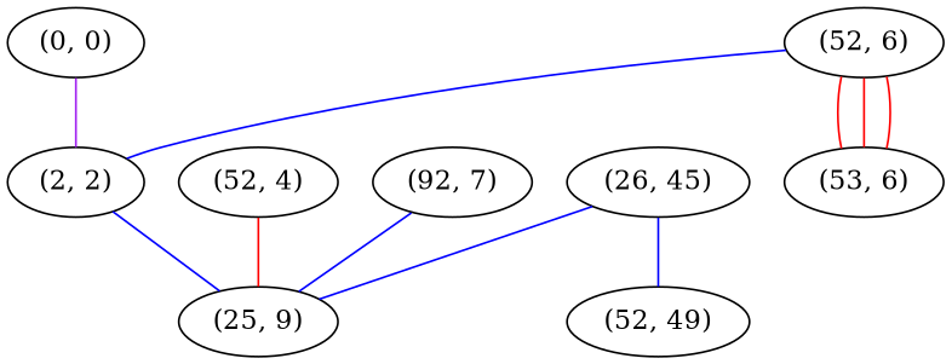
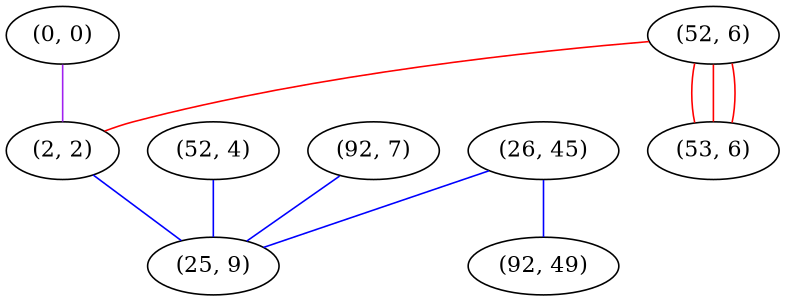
  graph {
    edge [color=blue weight=1]
    "(0, 0)"
    "(2, 2)"
    "(25, 9)"
    "(52, 4)"
    "(52, 6)"
    "(53, 6)"
    "(92, 7)"
    "(26, 45)"
-   "(52, 49)"
+   "(52, 49)" [label="(92, 49)"]
    "(0, 0)" -- "(2, 2)" [color=purple weight=4]
    "(2, 2)" -- "(25, 9)" [weight=3]
-   "(52, 4)" -- "(25, 9)" [color=red weight=3]
-   "(52, 6)" -- "(2, 2)"
+   "(52, 4)" -- "(25, 9)" [weight=3]
+   "(52, 6)" -- "(2, 2)" [color=red]
    "(52, 6)" -- "(53, 6)" [color=red]
    "(52, 6)" -- "(53, 6)" [color=red]
    "(52, 6)" -- "(53, 6)" [color=red]
    "(92, 7)" -- "(25, 9)" [weight=3]
    "(26, 45)" -- "(25, 9)"
    "(26, 45)" -- "(52, 49)" [weight=3]
  }
